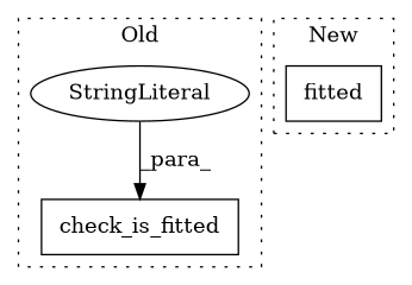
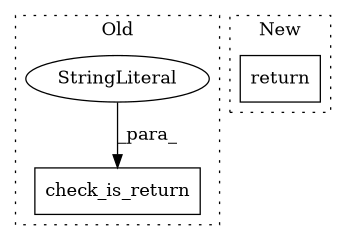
  digraph {
    node [shape=box]
-   n1 [a=32 l="16,1" label=check_is_fitted s="607,636"]
+   n1 [a=32 l="16,1" label=check_is_return s="607,636"]
    n2 [a=45 l=4 label=StringLiteral s=632 shape=ellipse]
-   n3 [a=41 l=7 label=fitted s=600]
+   n3 [a=41 l=7 label=return s=600]
    subgraph cluster_1 {
      label=Old
      style=dotted
      n1
      n2
    }
    subgraph cluster_2 {
      label=New
      style=dotted
      n3
    }
    n2 -> n1 [label=_para_]
  }
